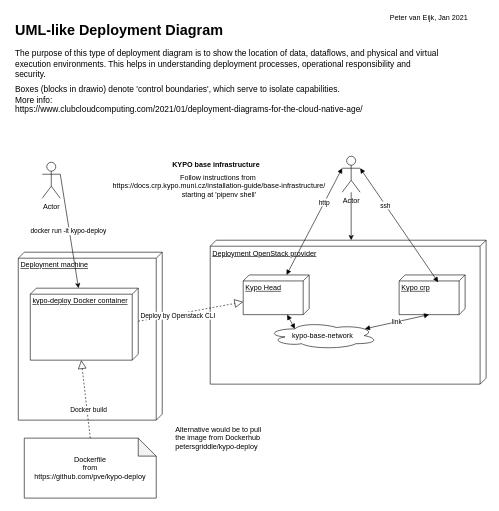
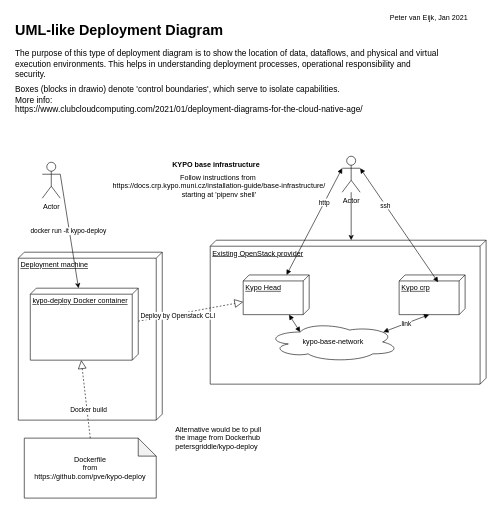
  <mxCell id="0" />
  <mxCell id="1" parent="0" />
  <mxCell id="2" value="Deployment machine" style="verticalAlign=top;align=left;spacingTop=8;spacingLeft=2;spacingRight=12;shape=cube;size=10;direction=south;fontStyle=4;html=1;" parent="1" vertex="1"><mxGeometry x="30" y="420" width="240" height="280" as="geometry" /></mxCell>
  <mxCell id="3" value="" style="group" parent="1" vertex="1" connectable="0"><mxGeometry x="350" y="400" width="460" height="240" as="geometry" /></mxCell>
- <mxCell id="4" value="Deployment OpenStack provider" style="verticalAlign=top;align=left;spacingTop=8;spacingLeft=2;spacingRight=12;shape=cube;size=10;direction=south;fontStyle=4;html=1;" parent="3" vertex="1"><mxGeometry width="460" height="240" as="geometry" /></mxCell>
+ <mxCell id="4" value="Existing OpenStack provider" style="verticalAlign=top;align=left;spacingTop=8;spacingLeft=2;spacingRight=12;shape=cube;size=10;direction=south;fontStyle=4;html=1;" parent="3" vertex="1"><mxGeometry width="460" height="240" as="geometry" /></mxCell>
  <mxCell id="5" value="Kypo Head" style="verticalAlign=top;align=left;spacingTop=8;spacingLeft=2;spacingRight=12;shape=cube;size=10;direction=south;fontStyle=4;html=1;" parent="3" vertex="1"><mxGeometry x="55" y="57.931" width="110" height="66.207" as="geometry" /></mxCell>
  <mxCell id="6" value="Kypo crp" style="verticalAlign=top;align=left;spacingTop=8;spacingLeft=2;spacingRight=12;shape=cube;size=10;direction=south;fontStyle=4;html=1;" parent="3" vertex="1"><mxGeometry x="315" y="57.931" width="110" height="66.207" as="geometry" /></mxCell>
- <mxCell id="7" value="kypo-base-network" style="ellipse;shape=cloud;whiteSpace=wrap;html=1;" parent="3" vertex="1"><mxGeometry x="95" y="136.552" width="185" height="45" as="geometry" /></mxCell>
+ <mxCell id="7" value="kypo-base-network" style="ellipse;shape=cloud;whiteSpace=wrap;html=1;" parent="3" vertex="1"><mxGeometry x="95" y="136.552" width="220" height="66.207" as="geometry" /></mxCell>
  <mxCell id="8" value="" style="endArrow=block;startArrow=block;endFill=1;startFill=1;html=1;entryX=0.25;entryY=0.25;entryDx=0;entryDy=0;entryPerimeter=0;" parent="3" source="5" target="7" edge="1"><mxGeometry width="160" relative="1" as="geometry"><mxPoint x="175" y="115.862" as="sourcePoint" /><mxPoint x="335" y="115.862" as="targetPoint" /></mxGeometry></mxCell>
  <mxCell id="9" value="link" style="endArrow=block;startArrow=block;endFill=1;startFill=1;html=1;entryX=0.88;entryY=0.25;entryDx=0;entryDy=0;entryPerimeter=0;exitX=0;exitY=0;exitDx=66.207;exitDy=60;exitPerimeter=0;" parent="3" source="6" target="7" edge="1"><mxGeometry width="160" relative="1" as="geometry"><mxPoint x="160" y="132.414" as="sourcePoint" /><mxPoint x="195" y="161.379" as="targetPoint" /></mxGeometry></mxCell>
  <mxCell id="10" value="&lt;p style=&quot;line-height: 100%&quot;&gt;&lt;/p&gt;&lt;h1&gt;&lt;span&gt;UML-like Deployment Diagram&lt;/span&gt;&lt;/h1&gt;&lt;h1 style=&quot;font-size: 14px&quot;&gt;&lt;font style=&quot;font-size: 14px&quot;&gt;&lt;span style=&quot;font-weight: normal&quot;&gt;The purpose of this type of deployment diagram is to show the location of data, dataflows, and physical and virtual execution environments. This helps in understanding deployment processes, operational responsibility and security.&lt;/span&gt;&lt;br&gt;&lt;/font&gt;&lt;/h1&gt;&lt;div style=&quot;font-size: 14px&quot;&gt;&lt;span style=&quot;font-weight: normal&quot;&gt;&lt;font style=&quot;font-size: 14px&quot;&gt;Boxes (blocks in drawio) denote 'control boundaries', which serve to isolate capabilities.&lt;/font&gt;&lt;/span&gt;&lt;/div&gt;&lt;div style=&quot;font-size: 14px&quot;&gt;&lt;span style=&quot;font-weight: normal&quot;&gt;&lt;font style=&quot;font-size: 14px&quot;&gt;More info:&lt;/font&gt;&lt;/span&gt;&lt;/div&gt;&lt;font style=&quot;font-size: 14px&quot;&gt;https://www.clubcloudcomputing.com/2021/01/deployment-diagrams-for-the-cloud-native-age/&lt;/font&gt;&lt;div style=&quot;font-size: 14px&quot;&gt;&lt;span style=&quot;font-weight: normal&quot;&gt;&lt;font style=&quot;font-size: 14px&quot;&gt;&amp;nbsp;&lt;/font&gt;&lt;/span&gt;&lt;/div&gt;&lt;p&gt;&lt;/p&gt;" style="text;html=1;strokeColor=none;fillColor=none;spacing=5;spacingTop=-20;whiteSpace=wrap;overflow=hidden;rounded=0;" parent="1" vertex="1"><mxGeometry x="20" y="30" width="720" height="180" as="geometry" /></mxCell>
  <mxCell id="11" value="" style="edgeStyle=orthogonalEdgeStyle;rounded=0;orthogonalLoop=1;jettySize=auto;html=1;entryX=0;entryY=0;entryDx=0;entryDy=225;entryPerimeter=0;" edge="1" parent="1" source="12" target="4"><mxGeometry relative="1" as="geometry" /></mxCell>
  <mxCell id="12" value="Actor" style="shape=umlActor;verticalLabelPosition=bottom;verticalAlign=top;html=1;" parent="1" vertex="1"><mxGeometry x="570" y="260" width="30" height="60" as="geometry" /></mxCell>
  <mxCell id="13" value="KYPO base infrastructure" style="text;align=center;fontStyle=1;verticalAlign=middle;spacingLeft=3;spacingRight=3;strokeColor=none;rotatable=0;points=[[0,0.5],[1,0.5]];portConstraint=eastwest;" parent="1" vertex="1"><mxGeometry x="320" y="260" width="80" height="26" as="geometry" /></mxCell>
  <mxCell id="14" value="" style="endArrow=block;startArrow=block;endFill=1;startFill=1;html=1;entryX=0;entryY=0.333;entryDx=0;entryDy=0;entryPerimeter=0;" parent="1" source="5" target="12" edge="1"><mxGeometry width="160" relative="1" as="geometry"><mxPoint x="190" y="-20" as="sourcePoint" /><mxPoint x="350" y="-20" as="targetPoint" /></mxGeometry></mxCell>
  <mxCell id="15" value="http" style="edgeLabel;html=1;align=center;verticalAlign=middle;resizable=0;points=[];" parent="14" vertex="1" connectable="0"><mxGeometry x="0.351" y="1" relative="1" as="geometry"><mxPoint as="offset" /></mxGeometry></mxCell>
  <mxCell id="16" value="" style="endArrow=block;startArrow=block;endFill=1;startFill=1;html=1;entryX=1;entryY=0.333;entryDx=0;entryDy=0;entryPerimeter=0;exitX=0.182;exitY=0.409;exitDx=0;exitDy=0;exitPerimeter=0;" parent="1" source="6" target="12" edge="1"><mxGeometry width="160" relative="1" as="geometry"><mxPoint x="292.143" y="110" as="sourcePoint" /><mxPoint x="365" y="-60" as="targetPoint" /></mxGeometry></mxCell>
  <mxCell id="17" value="ssh" style="edgeLabel;html=1;align=center;verticalAlign=middle;resizable=0;points=[];" parent="16" vertex="1" connectable="0"><mxGeometry x="0.351" y="1" relative="1" as="geometry"><mxPoint as="offset" /></mxGeometry></mxCell>
  <mxCell id="18" value="" style="endArrow=block;dashed=1;endFill=0;endSize=12;html=1;entryX=0;entryY=0;entryDx=45;entryDy=110;entryPerimeter=0;exitX=0;exitY=0;exitDx=55;exitDy=0;exitPerimeter=0;" parent="1" target="5" edge="1" source="21"><mxGeometry width="160" relative="1" as="geometry"><mxPoint x="190" y="479.5" as="sourcePoint" /><mxPoint x="350" y="479.5" as="targetPoint" /></mxGeometry></mxCell>
  <mxCell id="19" value="Deploy by Openstack CLI" style="edgeLabel;html=1;align=center;verticalAlign=middle;resizable=0;points=[];" parent="18" vertex="1" connectable="0"><mxGeometry x="-0.262" y="-2" relative="1" as="geometry"><mxPoint as="offset" /></mxGeometry></mxCell>
  <mxCell id="20" value="Peter van Eijk, Jan 2021" style="text;html=1;strokeColor=none;fillColor=none;align=center;verticalAlign=middle;whiteSpace=wrap;rounded=0;" parent="1" vertex="1"><mxGeometry x="640" y="20" width="150" height="20" as="geometry" /></mxCell>
  <mxCell id="21" value="kypo-deploy Docker container" style="verticalAlign=top;align=left;spacingTop=8;spacingLeft=2;spacingRight=12;shape=cube;size=10;direction=south;fontStyle=4;html=1;" vertex="1" parent="1"><mxGeometry x="50" y="480" width="180" height="120" as="geometry" /></mxCell>
  <mxCell id="22" value="Actor" style="shape=umlActor;verticalLabelPosition=bottom;verticalAlign=top;html=1;" vertex="1" parent="1"><mxGeometry x="70" y="270" width="30" height="60" as="geometry" /></mxCell>
  <mxCell id="23" value="Dockerfile&lt;br&gt;from&lt;br&gt;https://github.com/pve/kypo-deploy" style="shape=note;whiteSpace=wrap;html=1;backgroundOutline=1;darkOpacity=0.05;" vertex="1" parent="1"><mxGeometry x="40" y="730" width="220" height="100" as="geometry" /></mxCell>
  <mxCell id="24" value="Follow instructions from&amp;nbsp;&lt;br&gt;&lt;span style=&quot;background-color: rgb(255 , 255 , 255)&quot;&gt;https://docs.crp.kypo.muni.cz/installation-guide/base-infrastructure/&lt;br&gt;starting at 'pipenv shell'&lt;br&gt;&lt;/span&gt;" style="text;html=1;strokeColor=none;fillColor=none;align=center;verticalAlign=middle;whiteSpace=wrap;rounded=0;" vertex="1" parent="1"><mxGeometry x="140" y="270" width="450" height="80" as="geometry" /></mxCell>
  <mxCell id="25" value="" style="endArrow=block;dashed=1;endFill=0;endSize=12;html=1;entryX=0;entryY=0;entryDx=120;entryDy=95;entryPerimeter=0;exitX=0.5;exitY=0;exitDx=0;exitDy=0;exitPerimeter=0;" edge="1" parent="1" source="23" target="21"><mxGeometry width="160" relative="1" as="geometry"><mxPoint x="280" y="760" as="sourcePoint" /><mxPoint x="455" y="727.931" as="targetPoint" /></mxGeometry></mxCell>
  <mxCell id="26" value="Docker build" style="edgeLabel;html=1;align=center;verticalAlign=middle;resizable=0;points=[];" vertex="1" connectable="0" parent="25"><mxGeometry x="-0.262" y="-2" relative="1" as="geometry"><mxPoint as="offset" /></mxGeometry></mxCell>
  <mxCell id="27" value="docker run -it kypo-deploy&amp;nbsp;" style="endArrow=classic;html=1;exitX=1;exitY=0.333;exitDx=0;exitDy=0;exitPerimeter=0;" edge="1" parent="1" source="22" target="21"><mxGeometry width="50" height="50" relative="1" as="geometry"><mxPoint x="140" y="350" as="sourcePoint" /><mxPoint x="440" y="460" as="targetPoint" /></mxGeometry></mxCell>
  <mxCell id="28" value="Alternative would be to pull the image from Dockerhub&lt;br&gt;petersgriddle/kypo-deploy" style="text;html=1;strokeColor=none;fillColor=none;align=left;verticalAlign=middle;whiteSpace=wrap;rounded=0;" vertex="1" parent="1"><mxGeometry x="290" y="720" width="150" height="20" as="geometry" /></mxCell>
